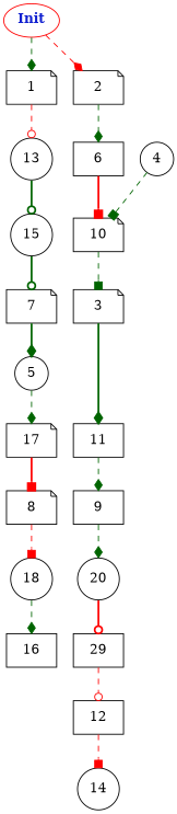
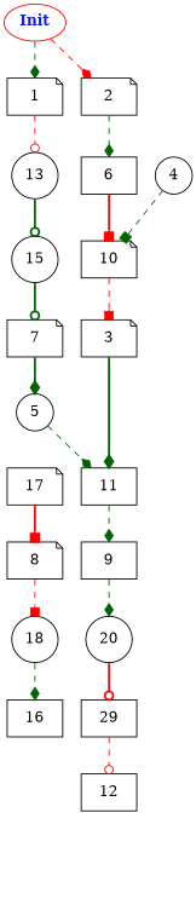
  digraph {
    node [shape=note]
    edge [arrowhead=diamond color=darkgreen style=dashed weight=1.0]
    n1 [color=red fontcolor="#1020d0" label=<<b>Init</b>> shape=""]
    1
    2
    13 [shape=circle]
    6 [shape=box]
    15 [shape=circle]
    10
    7
    4 [shape=circle]
    5 [shape=circle]
    17
    8
    18 [shape=circle]
    16 [shape=box]
    3
    11 [shape=box]
    9 [shape=box]
    20 [shape=circle]
    n19 [label=29 shape=box]
    12 [shape=box]
-   14 [shape=circle]
    n1 -> 1 [weight=2.0]
    n1 -> 2 [color=red]
    1 -> 13 [arrowhead=odot color=red]
    2 -> 6
    13 -> 15 [arrowhead=odot style=bold weight=3.0]
    6 -> 10 [arrowhead=box color=red style=bold weight=9.0]
    15 -> 7 [arrowhead=odot style=bold weight=5.0]
-   10 -> 3 [arrowhead=box weight=9.0]
+   10 -> 3 [arrowhead=box color=red weight=9.0]
    7 -> 5 [style=bold weight=2.0]
    4 -> 10 [arrowhead=box weight=2.0]
-   5 -> 17 [weight=2.0]
+   5 -> 11 [weight=2.0]
    17 -> 8 [arrowhead=box color=red style=bold weight=4.0]
    8 -> 18 [arrowhead=box color=red weight=8.0]
    18 -> 16
    3 -> 11 [style=bold]
    11 -> 9
    9 -> 20 [weight=4.0]
    20 -> n19 [arrowhead=odot color=red style=bold weight=3.0]
    n19 -> 12 [arrowhead=odot color=red weight=4.0]
-   12 -> 14 [arrowhead=box color=red]
  }
